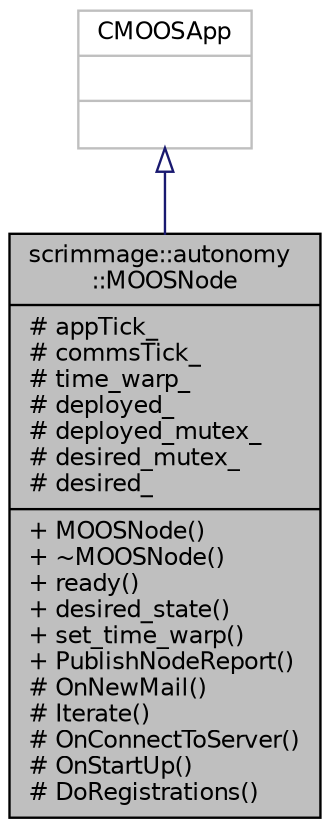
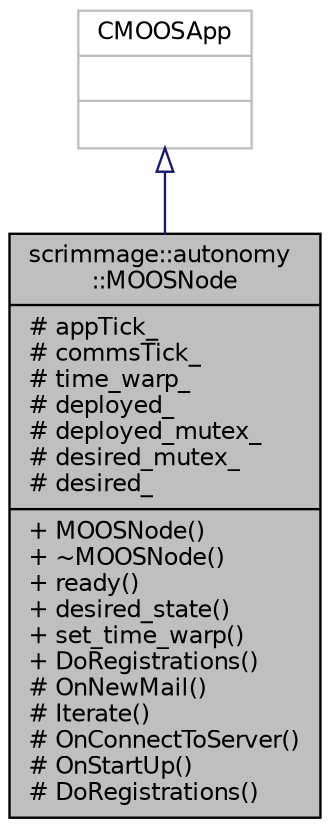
  digraph {
    node [fontname=Helvetica fontsize=10 shape=record style=filled]
-   n1 [color=black fillcolor=grey75 fontcolor=black height=0.2 label="{scrimmage::autonomy\l::MOOSNode\n|# appTick_\l# commsTick_\l# time_warp_\l# deployed_\l# deployed_mutex_\l# desired_mutex_\l# desired_\l|+ MOOSNode()\l+ ~MOOSNode()\l+ ready()\l+ desired_state()\l+ set_time_warp()\l+ PublishNodeReport()\l# OnNewMail()\l# Iterate()\l# OnConnectToServer()\l# OnStartUp()\l# DoRegistrations()\l}" width=0.4]
+   n1 [color=black fillcolor=grey75 fontcolor=black height=0.2 label="{scrimmage::autonomy\l::MOOSNode\n|# appTick_\l# commsTick_\l# time_warp_\l# deployed_\l# deployed_mutex_\l# desired_mutex_\l# desired_\l|+ MOOSNode()\l+ ~MOOSNode()\l+ ready()\l+ desired_state()\l+ set_time_warp()\l+ DoRegistrations()\l# OnNewMail()\l# Iterate()\l# OnConnectToServer()\l# OnStartUp()\l# DoRegistrations()\l}" width=0.4]
    n2 [color=grey75 fillcolor=white height=0.2 label="{CMOOSApp\n||}" width=0.4]
    n2 -> n1 [arrowtail=onormal color=midnightblue dir=back fontname=Helvetica fontsize=10 labelfontname=Helvetica labelfontsize=10 style=solid]
  }
